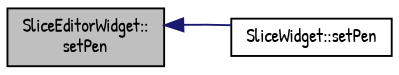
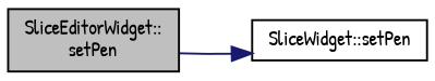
  digraph {
    rankdir=LR
    fontname="Patrick Hand"
    node [color=black fontname="Patrick Hand" fontsize=10 shape=record style=filled]
    n1 [fillcolor=grey75 fontcolor=black height=0.2 label="SliceEditorWidget::\lsetPen" width=0.4]
    n2 [fillcolor=white height=0.2 label="SliceWidget::setPen" width=0.4]
-   n2 -> n1 [color=midnightblue fontname="Patrick Hand" fontsize=10 labelfontname=Helvetica labelfontsize=10 style=solid]
+   n1 -> n2 [color=midnightblue fontname="Patrick Hand" fontsize=10 labelfontname=Helvetica labelfontsize=10 style=solid]
  }
